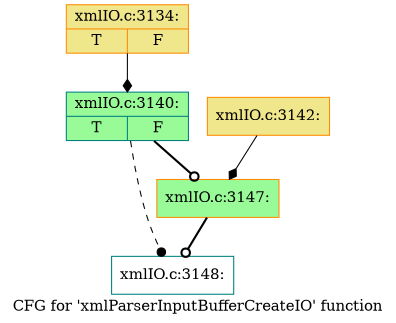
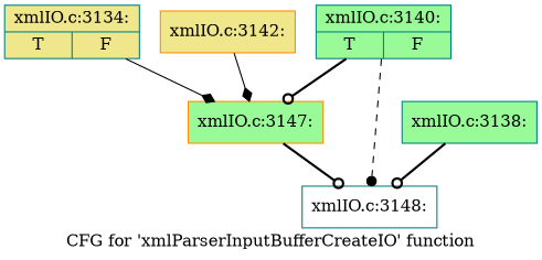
  digraph {
    label="CFG for 'xmlParserInputBufferCreateIO' function"
    node [color=darkorange fillcolor=palegreen shape=record style=filled]
    edge [arrowhead=odot style=bold]
-   n1 [fillcolor=khaki label="{xmlIO.c:3134:|{<s0>T|<s1>F}}"]
+   n1 [color=teal fillcolor=khaki label="{xmlIO.c:3134:|{<s0>T|<s1>F}}"]
    n2 [color=teal label="{xmlIO.c:3140:|{<s0>T|<s1>F}}"]
+   n3 [color=teal label="{xmlIO.c:3138:}"]
    n4 [color=teal fillcolor=white label="{xmlIO.c:3148:}"]
    n5 [label="{xmlIO.c:3147:}"]
    n6 [fillcolor=khaki label="{xmlIO.c:3142:}"]
-   n1 -> n2 [arrowhead=diamond style=solid]
+   n1 -> n5 [arrowhead=diamond style=solid]
    n2 -> n4 [arrowhead=dot style=dashed]
    n2 -> n5
+   n3 -> n4
    n5 -> n4
    n6 -> n5 [arrowhead=diamond style=solid]
  }
